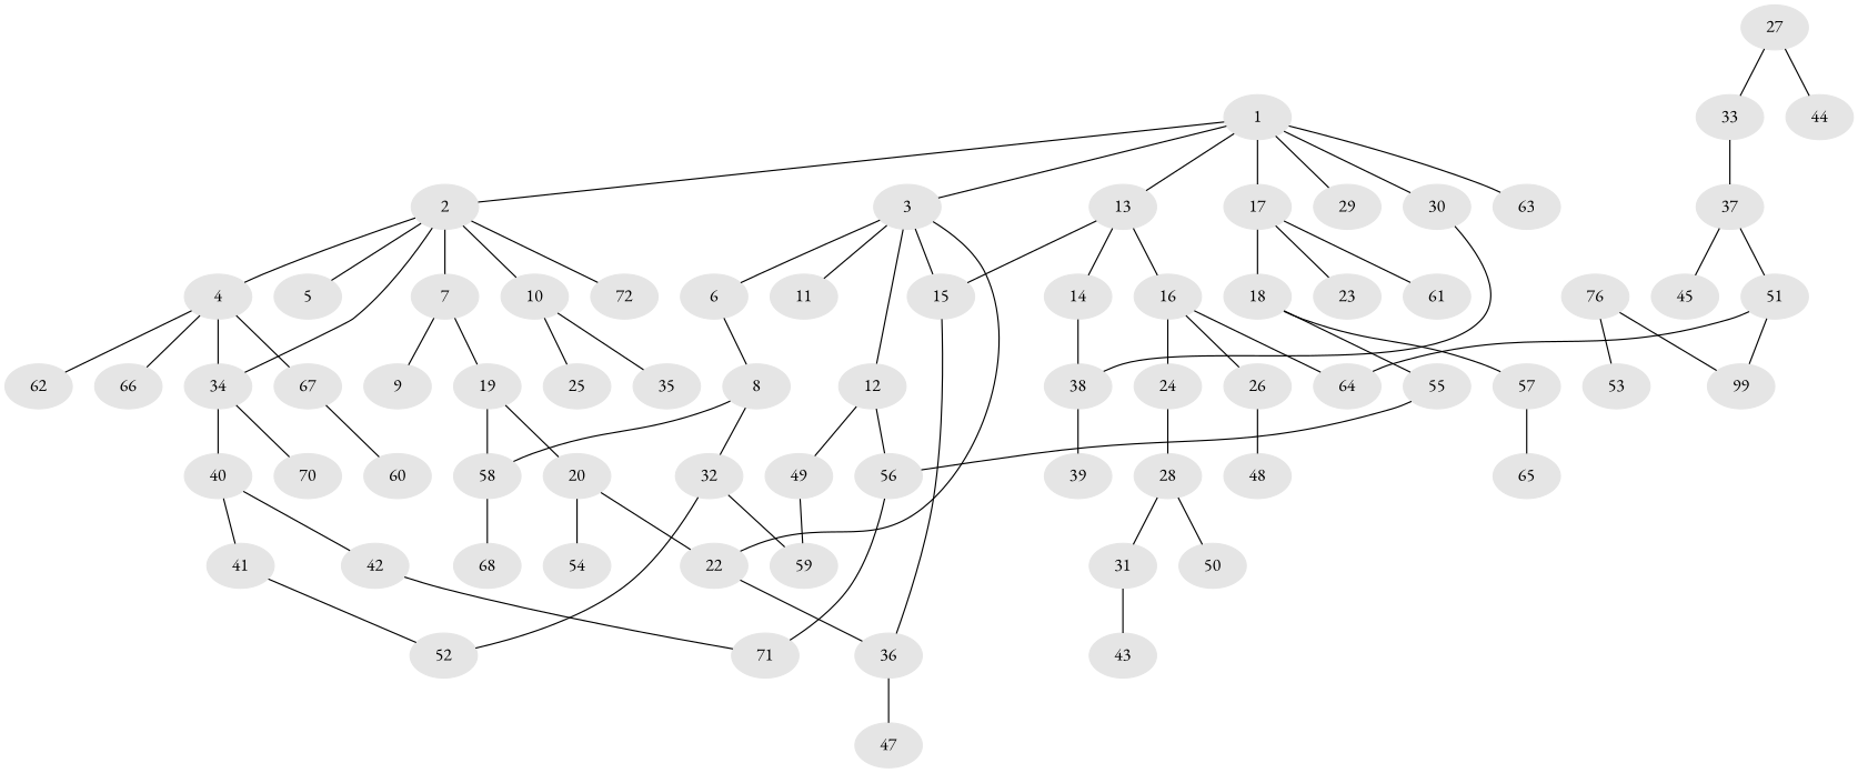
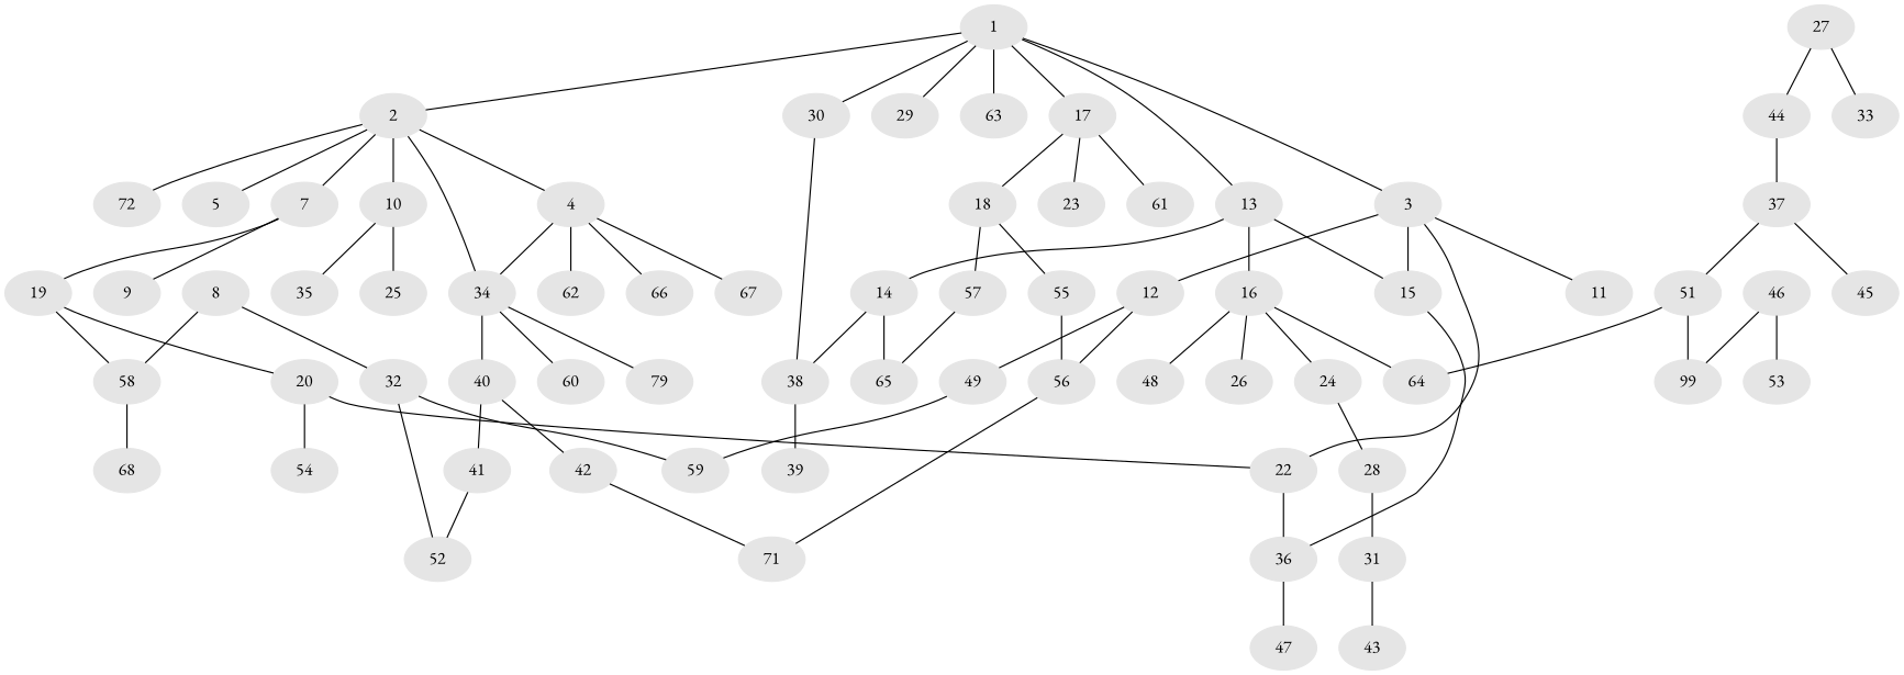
  graph {
    fontname="EB Garamond"
    node [color=gray90 fontname="EB Garamond" style=filled]
    edge [fontname="EB Garamond"]
    1
    2
    3
    13
    17
    29
    30
    63
    4
    5
    7
    10
    34
    72
-   6
    11
    12
    15
    22
    14
    16
    18
    23
    61
    38
    62
    66
    67
    9
    19
    25
    35
    40
    60
-   70
-   46 [label=76]
+   70 [label=79]
+   46
    53
    n38 [label=99]
    8
    49
    56
    36
    32
    58
    20
    52
    59
    68
    71
    65
    24
    26
    64
    39
    47
    28
    48
    55
    57
    54
    27
    33
    44
    31
-   50
    37
    43
    45
    51
    41
    42
    1 -- 2
    1 -- 3
    1 -- 13
    1 -- 17
    1 -- 29
    1 -- 30
    1 -- 63
    2 -- 4
    2 -- 5
    2 -- 7
    2 -- 10
    2 -- 34
    2 -- 72
-   3 -- 6
    3 -- 11
    3 -- 12
    3 -- 15
    3 -- 22
    13 -- 15
    13 -- 14
    13 -- 16
    17 -- 18
    17 -- 23
    17 -- 61
    30 -- 38
    4 -- 34
    4 -- 62
    4 -- 66
    4 -- 67
    7 -- 9
    7 -- 19
    10 -- 25
    10 -- 35
    34 -- 40
-   67 -- 60
+   34 -- 60
    34 -- 70
-   6 -- 8
    12 -- 49
    12 -- 56
    15 -- 36
    22 -- 36
    14 -- 38
+   14 -- 65
    16 -- 24
    16 -- 26
    16 -- 64
    18 -- 55
    18 -- 57
    38 -- 39
    19 -- 58
    19 -- 20
    40 -- 41
    40 -- 42
    46 -- 53
    46 -- n38
    8 -- 32
    8 -- 58
    49 -- 59
    56 -- 71
    36 -- 47
    32 -- 52
    32 -- 59
    58 -- 68
    20 -- 22
    20 -- 54
    24 -- 28
-   26 -- 48
+   16 -- 48
    28 -- 31
-   28 -- 50
    55 -- 56
    57 -- 65
    27 -- 33
    27 -- 44
-   33 -- 37
+   44 -- 37
    31 -- 43
    37 -- 45
    37 -- 51
    51 -- n38
    51 -- 64
    41 -- 52
    42 -- 71
  }
